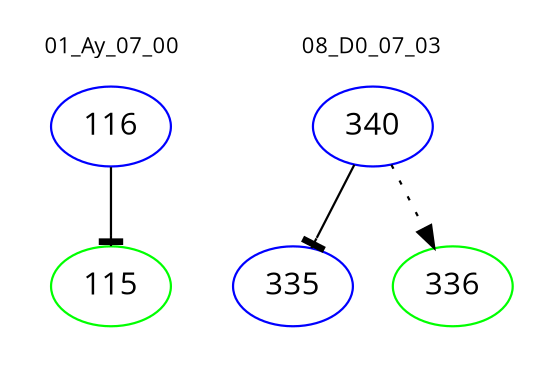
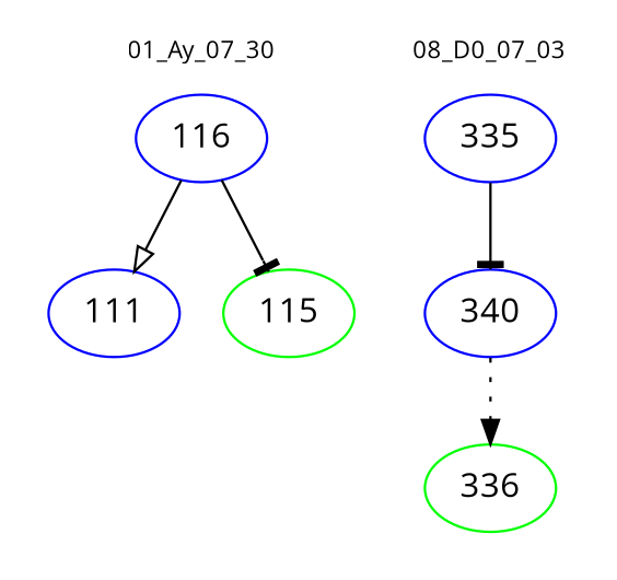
  digraph {
    fontname="Open Sans"
    node [color=blue fontname="Open Sans"]
    edge [arrowhead=tee color=black fontname="Open Sans" style=solid]
    n1 [label=116]
+   n2 [label=111]
    n3 [color=green label=115]
    n4 [label=340]
    n5 [label=335]
    n6 [color=green label=336]
    subgraph cluster_1 {
      color=white
      fontsize=10
-     label="01_Ay_07_00"
+     label="01_Ay_07_30"
      n1
+     n2
      n3
    }
    subgraph cluster_2 {
      color=white
      fontsize=10
      label="08_D0_07_03"
      n4
      n5
      n6
    }
+   n1 -> n2 [arrowhead=onormal]
    n1 -> n3
-   n4 -> n5
+   n5 -> n4
    n4 -> n6 [arrowhead=normal style=dotted]
  }
